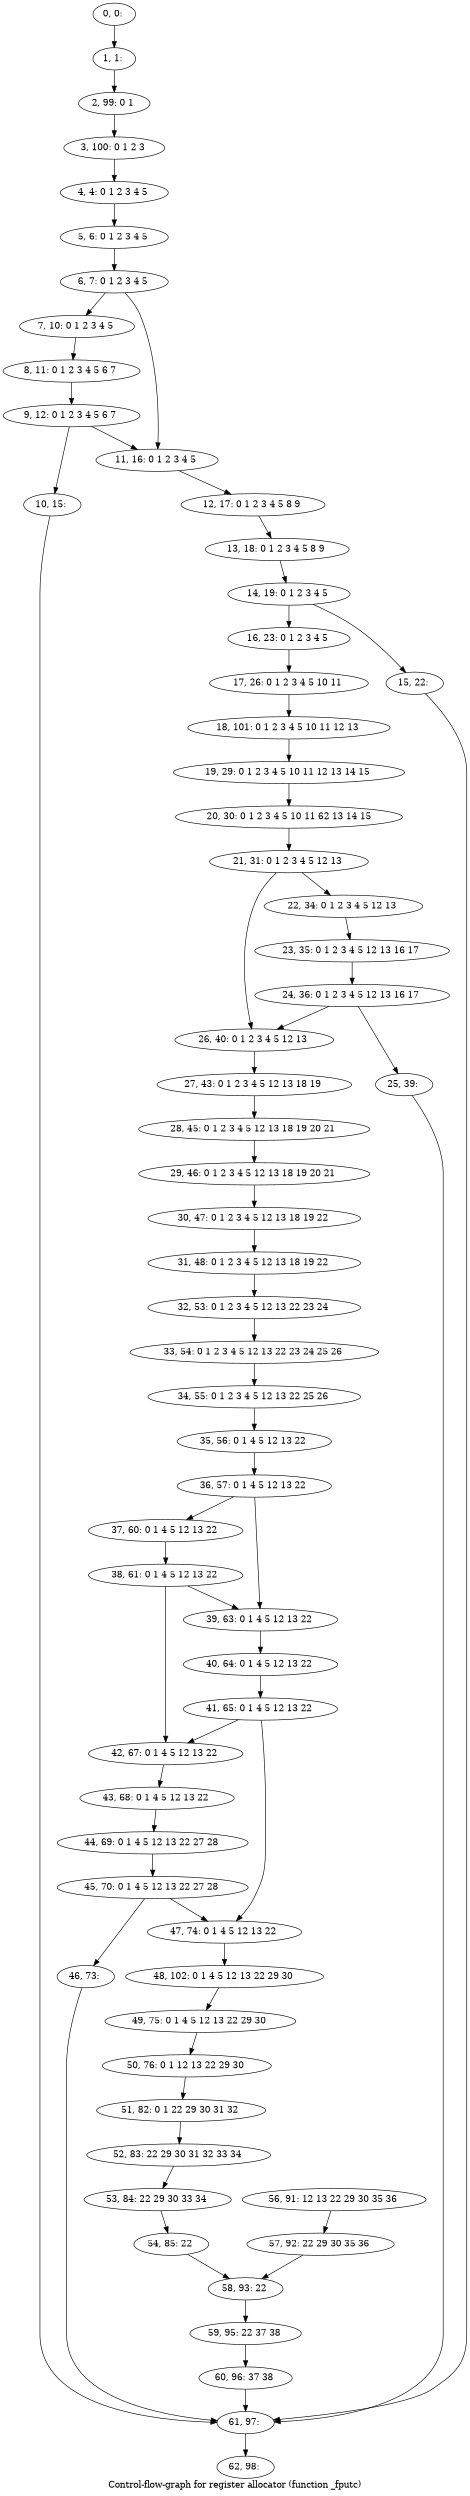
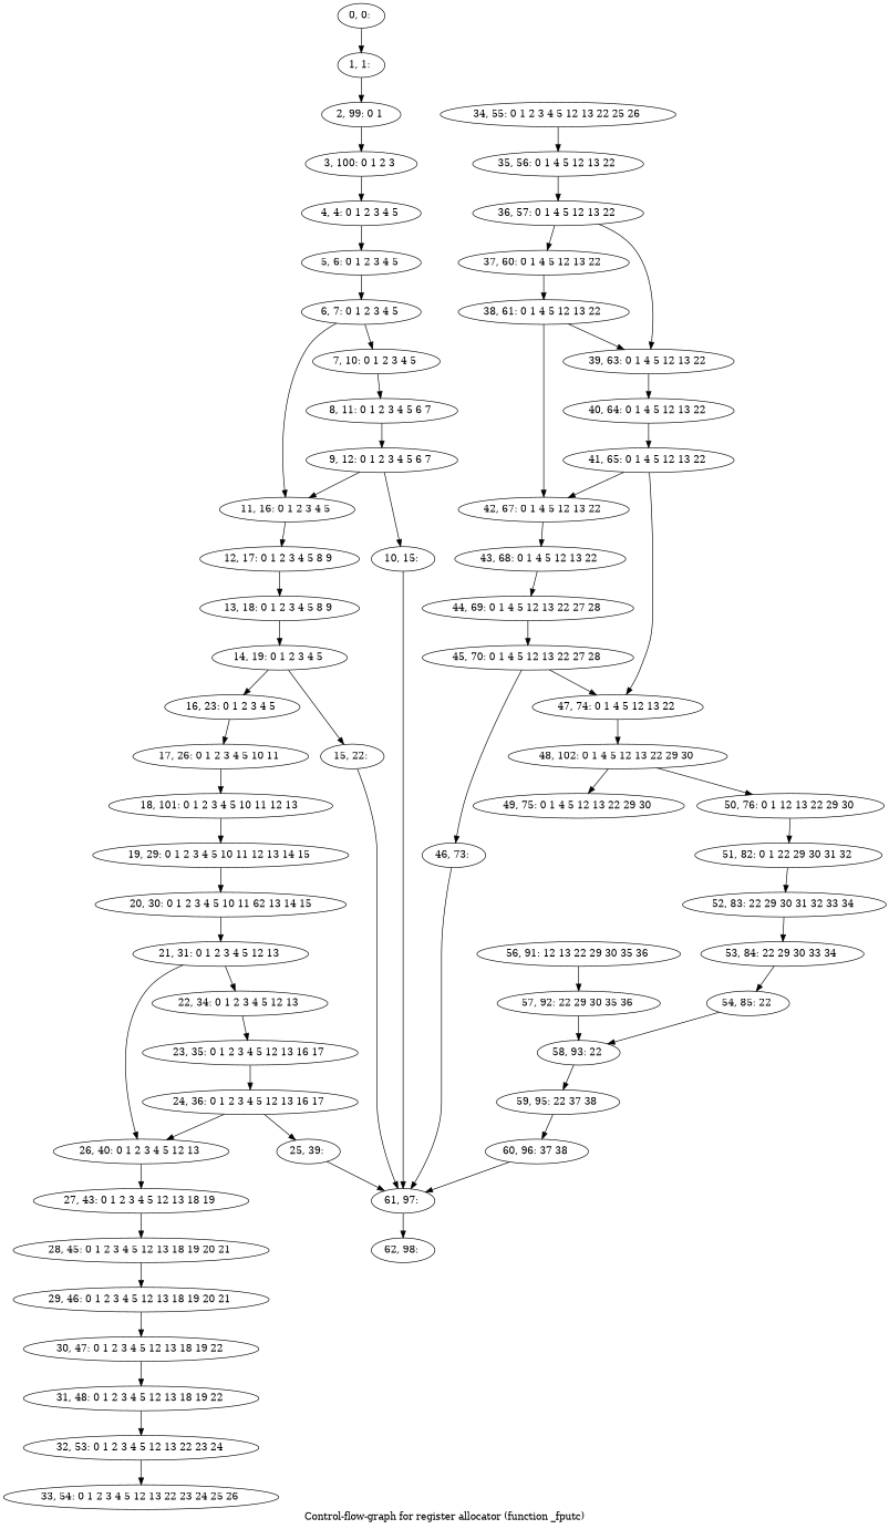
  digraph {
    label="Control-flow-graph for register allocator (function _fputc)"
    n1 [label="0, 0: "]
    n2 [label="1, 1: "]
    n3 [label="2, 99: 0 1 "]
    n4 [label="3, 100: 0 1 2 3 "]
    n5 [label="4, 4: 0 1 2 3 4 5 "]
    n6 [label="5, 6: 0 1 2 3 4 5 "]
    n7 [label="6, 7: 0 1 2 3 4 5 "]
    n8 [label="7, 10: 0 1 2 3 4 5 "]
    n9 [label="11, 16: 0 1 2 3 4 5 "]
    n10 [label="8, 11: 0 1 2 3 4 5 6 7 "]
    n11 [label="12, 17: 0 1 2 3 4 5 8 9 "]
    n12 [label="9, 12: 0 1 2 3 4 5 6 7 "]
    n13 [label="10, 15: "]
    n14 [label="61, 97: "]
    n15 [label="62, 98: "]
    n16 [label="13, 18: 0 1 2 3 4 5 8 9 "]
    n17 [label="14, 19: 0 1 2 3 4 5 "]
    n18 [label="15, 22: "]
    n19 [label="16, 23: 0 1 2 3 4 5 "]
    n20 [label="17, 26: 0 1 2 3 4 5 10 11 "]
    n21 [label="18, 101: 0 1 2 3 4 5 10 11 12 13 "]
    n22 [label="19, 29: 0 1 2 3 4 5 10 11 12 13 14 15 "]
    n23 [label="20, 30: 0 1 2 3 4 5 10 11 62 13 14 15"]
    n24 [label="21, 31: 0 1 2 3 4 5 12 13 "]
    n25 [label="22, 34: 0 1 2 3 4 5 12 13 "]
    n26 [label="26, 40: 0 1 2 3 4 5 12 13 "]
    n27 [label="23, 35: 0 1 2 3 4 5 12 13 16 17 "]
    n28 [label="27, 43: 0 1 2 3 4 5 12 13 18 19 "]
    n29 [label="24, 36: 0 1 2 3 4 5 12 13 16 17 "]
    n30 [label="25, 39: "]
    n31 [label="28, 45: 0 1 2 3 4 5 12 13 18 19 20 21 "]
    n32 [label="29, 46: 0 1 2 3 4 5 12 13 18 19 20 21 "]
    n33 [label="30, 47: 0 1 2 3 4 5 12 13 18 19 22 "]
    n34 [label="31, 48: 0 1 2 3 4 5 12 13 18 19 22 "]
    n35 [label="32, 53: 0 1 2 3 4 5 12 13 22 23 24 "]
    n36 [label="33, 54: 0 1 2 3 4 5 12 13 22 23 24 25 26 "]
    n37 [label="34, 55: 0 1 2 3 4 5 12 13 22 25 26 "]
    n38 [label="35, 56: 0 1 4 5 12 13 22 "]
    n39 [label="36, 57: 0 1 4 5 12 13 22 "]
    n40 [label="37, 60: 0 1 4 5 12 13 22 "]
    n41 [label="39, 63: 0 1 4 5 12 13 22 "]
    n42 [label="38, 61: 0 1 4 5 12 13 22 "]
    n43 [label="40, 64: 0 1 4 5 12 13 22 "]
    n44 [label="42, 67: 0 1 4 5 12 13 22 "]
    n45 [label="43, 68: 0 1 4 5 12 13 22 "]
    n46 [label="41, 65: 0 1 4 5 12 13 22 "]
    n47 [label="47, 74: 0 1 4 5 12 13 22 "]
    n48 [label="48, 102: 0 1 4 5 12 13 22 29 30 "]
    n49 [label="44, 69: 0 1 4 5 12 13 22 27 28 "]
    n50 [label="45, 70: 0 1 4 5 12 13 22 27 28 "]
    n51 [label="46, 73: "]
    n52 [label="49, 75: 0 1 4 5 12 13 22 29 30 "]
    n53 [label="50, 76: 0 1 12 13 22 29 30 "]
    n54 [label="51, 82: 0 1 22 29 30 31 32 "]
    n55 [label="52, 83: 22 29 30 31 32 33 34 "]
    n56 [label="53, 84: 22 29 30 33 34 "]
    n57 [label="54, 85: 22 "]
    n58 [label="58, 93: 22 "]
    n59 [label="59, 95: 22 37 38 "]
    n60 [label="56, 91: 12 13 22 29 30 35 36 "]
    n61 [label="57, 92: 22 29 30 35 36 "]
    n62 [label="60, 96: 37 38 "]
    n1 -> n2
    n2 -> n3
    n3 -> n4
    n4 -> n5
    n5 -> n6
    n6 -> n7
    n7 -> n8
    n7 -> n9
    n8 -> n10
    n9 -> n11
    n10 -> n12
    n11 -> n16
    n12 -> n9
    n12 -> n13
    n13 -> n14
    n14 -> n15
    n16 -> n17
    n17 -> n18
    n17 -> n19
    n18 -> n14
    n19 -> n20
    n20 -> n21
    n21 -> n22
    n22 -> n23
    n23 -> n24
    n24 -> n25
    n24 -> n26
    n25 -> n27
    n26 -> n28
    n27 -> n29
    n28 -> n31
    n29 -> n26
    n29 -> n30
    n30 -> n14
    n31 -> n32
    n32 -> n33
    n33 -> n34
    n34 -> n35
    n35 -> n36
-   n36 -> n37
    n37 -> n38
    n38 -> n39
    n39 -> n40
    n39 -> n41
    n40 -> n42
    n41 -> n43
    n42 -> n41
    n42 -> n44
    n43 -> n46
    n44 -> n45
    n45 -> n49
    n46 -> n44
    n46 -> n47
    n47 -> n48
    n48 -> n52
    n49 -> n50
    n50 -> n47
    n50 -> n51
    n51 -> n14
-   n52 -> n53
+   n48 -> n53
    n53 -> n54
    n54 -> n55
    n55 -> n56
    n56 -> n57
    n57 -> n58
    n58 -> n59
    n59 -> n62
    n60 -> n61
    n61 -> n58
    n62 -> n14
  }
